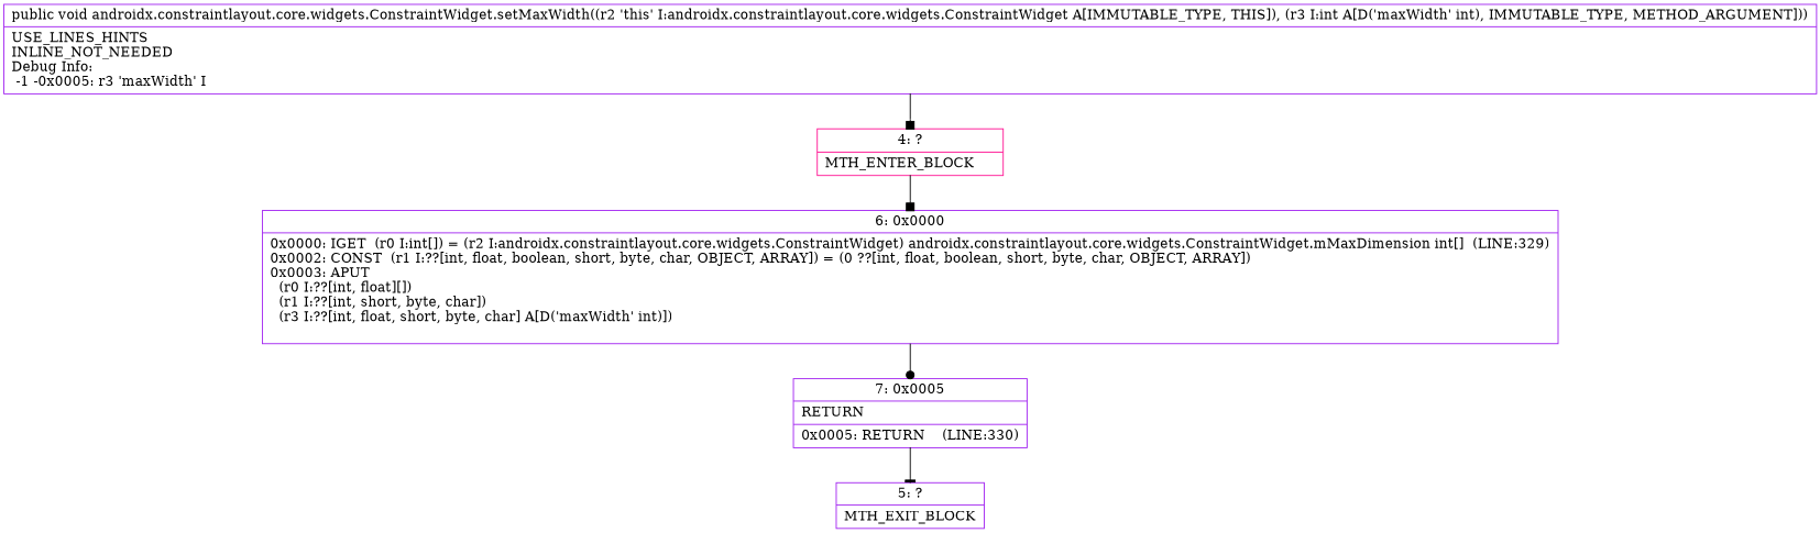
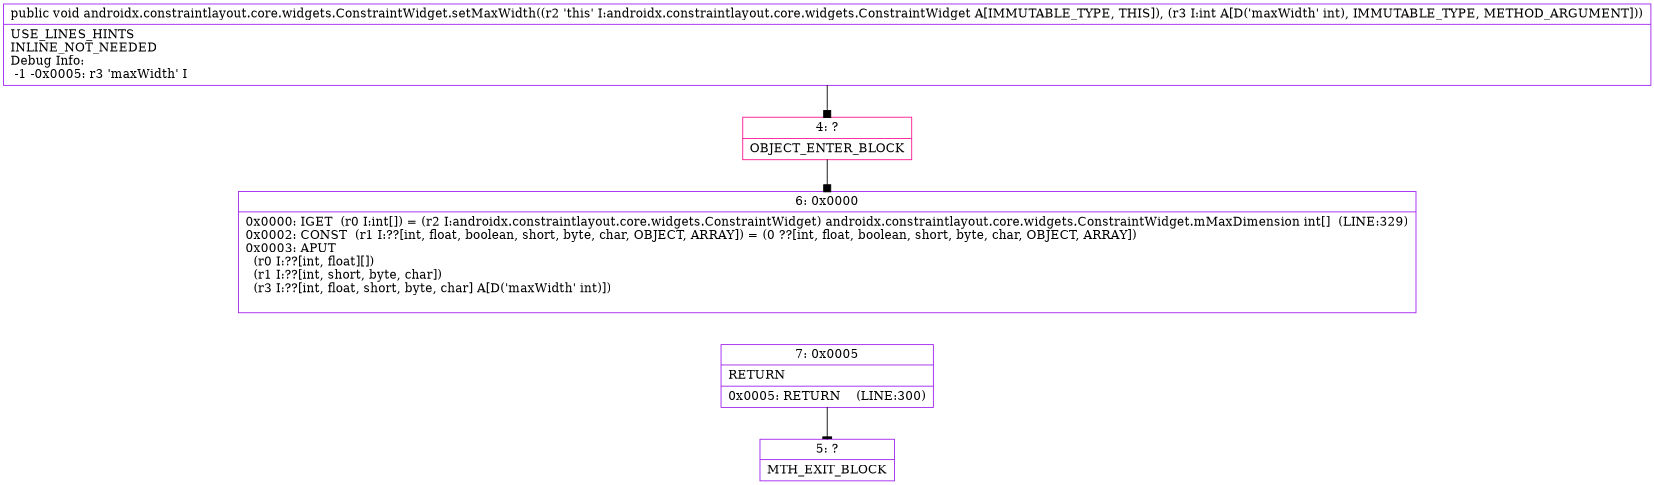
  digraph {
    node [color=purple shape=record]
    edge [arrowhead=box]
-   n1 [color=deeppink label="{4\:\ ?|MTH_ENTER_BLOCK\l}"]
+   n1 [color=deeppink label="{4\:\ ?|OBJECT_ENTER_BLOCK\l}"]
    n2 [label="{6\:\ 0x0000|0x0000: IGET  (r0 I:int[]) = (r2 I:androidx.constraintlayout.core.widgets.ConstraintWidget) androidx.constraintlayout.core.widgets.ConstraintWidget.mMaxDimension int[]  (LINE:329)\l0x0002: CONST  (r1 I:??[int, float, boolean, short, byte, char, OBJECT, ARRAY]) = (0 ??[int, float, boolean, short, byte, char, OBJECT, ARRAY]) \l0x0003: APUT  \l  (r0 I:??[int, float][])\l  (r1 I:??[int, short, byte, char])\l  (r3 I:??[int, float, short, byte, char] A[D('maxWidth' int)])\l \l}"]
-   n3 [label="{7\:\ 0x0005|RETURN\l|0x0005: RETURN    (LINE:330)\l}"]
+   n3 [label="{7\:\ 0x0005|RETURN\l|0x0005: RETURN    (LINE:300)\l}"]
    n4 [label="{5\:\ ?|MTH_EXIT_BLOCK\l}"]
    n5 [label="{public void androidx.constraintlayout.core.widgets.ConstraintWidget.setMaxWidth((r2 'this' I:androidx.constraintlayout.core.widgets.ConstraintWidget A[IMMUTABLE_TYPE, THIS]), (r3 I:int A[D('maxWidth' int), IMMUTABLE_TYPE, METHOD_ARGUMENT]))  | USE_LINES_HINTS\lINLINE_NOT_NEEDED\lDebug Info:\l  \-1 \-0x0005: r3 'maxWidth' I\l}"]
    n1 -> n2
-   n2 -> n3 [arrowhead=dot]
    n3 -> n4 [arrowhead=tee]
    n5 -> n1
  }
